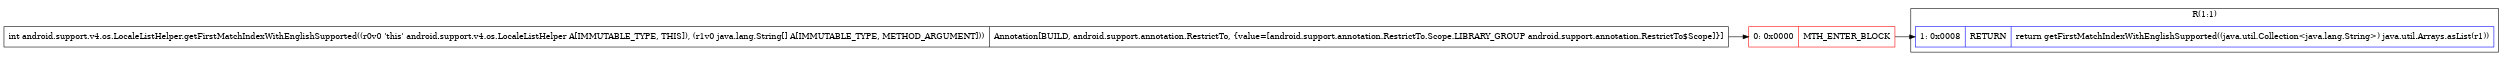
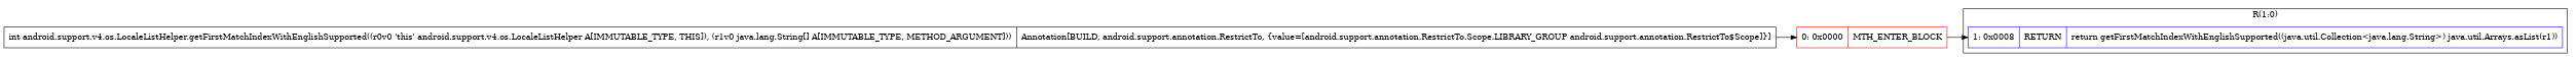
  digraph {
    rankdir=LR
    node [shape=record]
    n1 [color=blue label="{1\:\ 0x0008|RETURN\l|return getFirstMatchIndexWithEnglishSupported((java.util.Collection\<java.lang.String\>) java.util.Arrays.asList(r1))\l}"]
    n2 [color=red label="{0\:\ 0x0000|MTH_ENTER_BLOCK\l}"]
    n3 [label="{int android.support.v4.os.LocaleListHelper.getFirstMatchIndexWithEnglishSupported((r0v0 'this' android.support.v4.os.LocaleListHelper A[IMMUTABLE_TYPE, THIS]), (r1v0 java.lang.String[] A[IMMUTABLE_TYPE, METHOD_ARGUMENT]))  | Annotation[BUILD, android.support.annotation.RestrictTo, \{value=[android.support.annotation.RestrictTo.Scope.LIBRARY_GROUP android.support.annotation.RestrictTo$Scope]\}]\l}"]
    subgraph cluster_1 {
-     label="R(1:1)"
+     label="R(1:0)"
      n1
    }
    n2 -> n1
    n3 -> n2
  }
